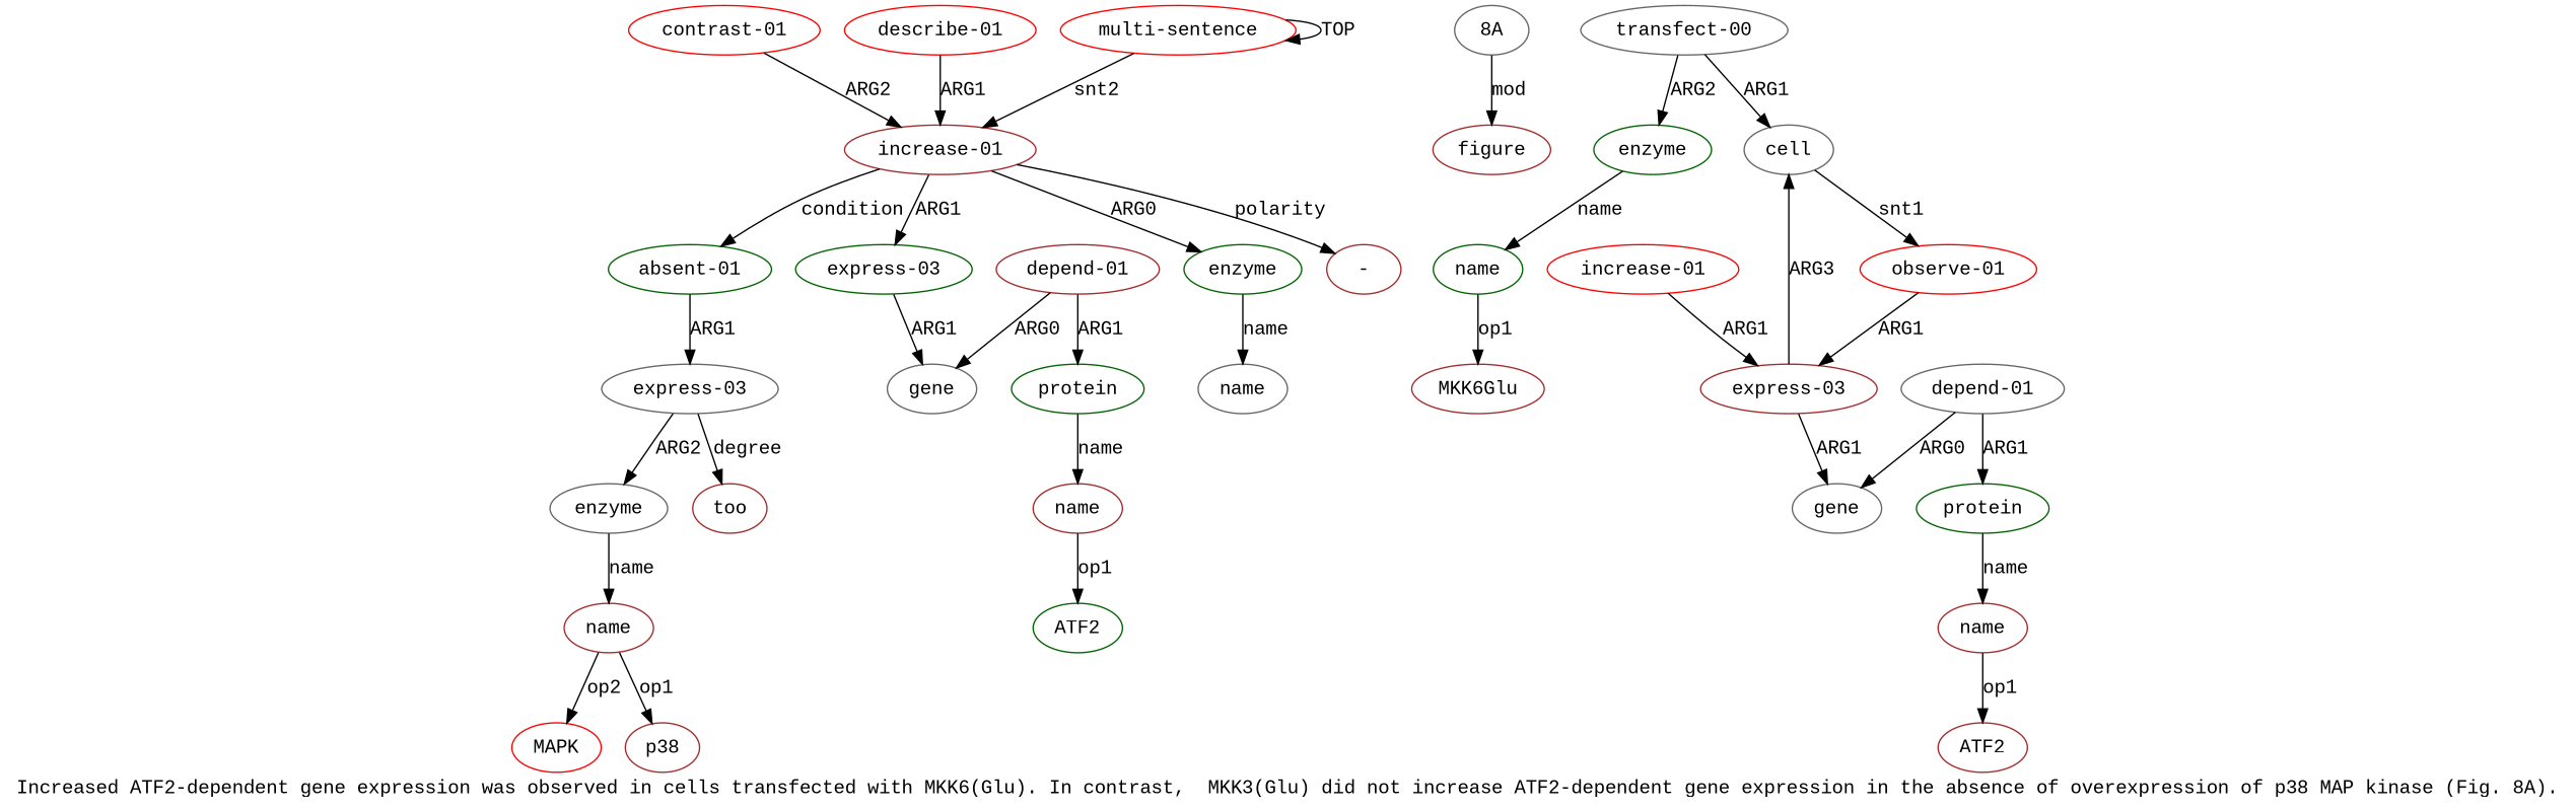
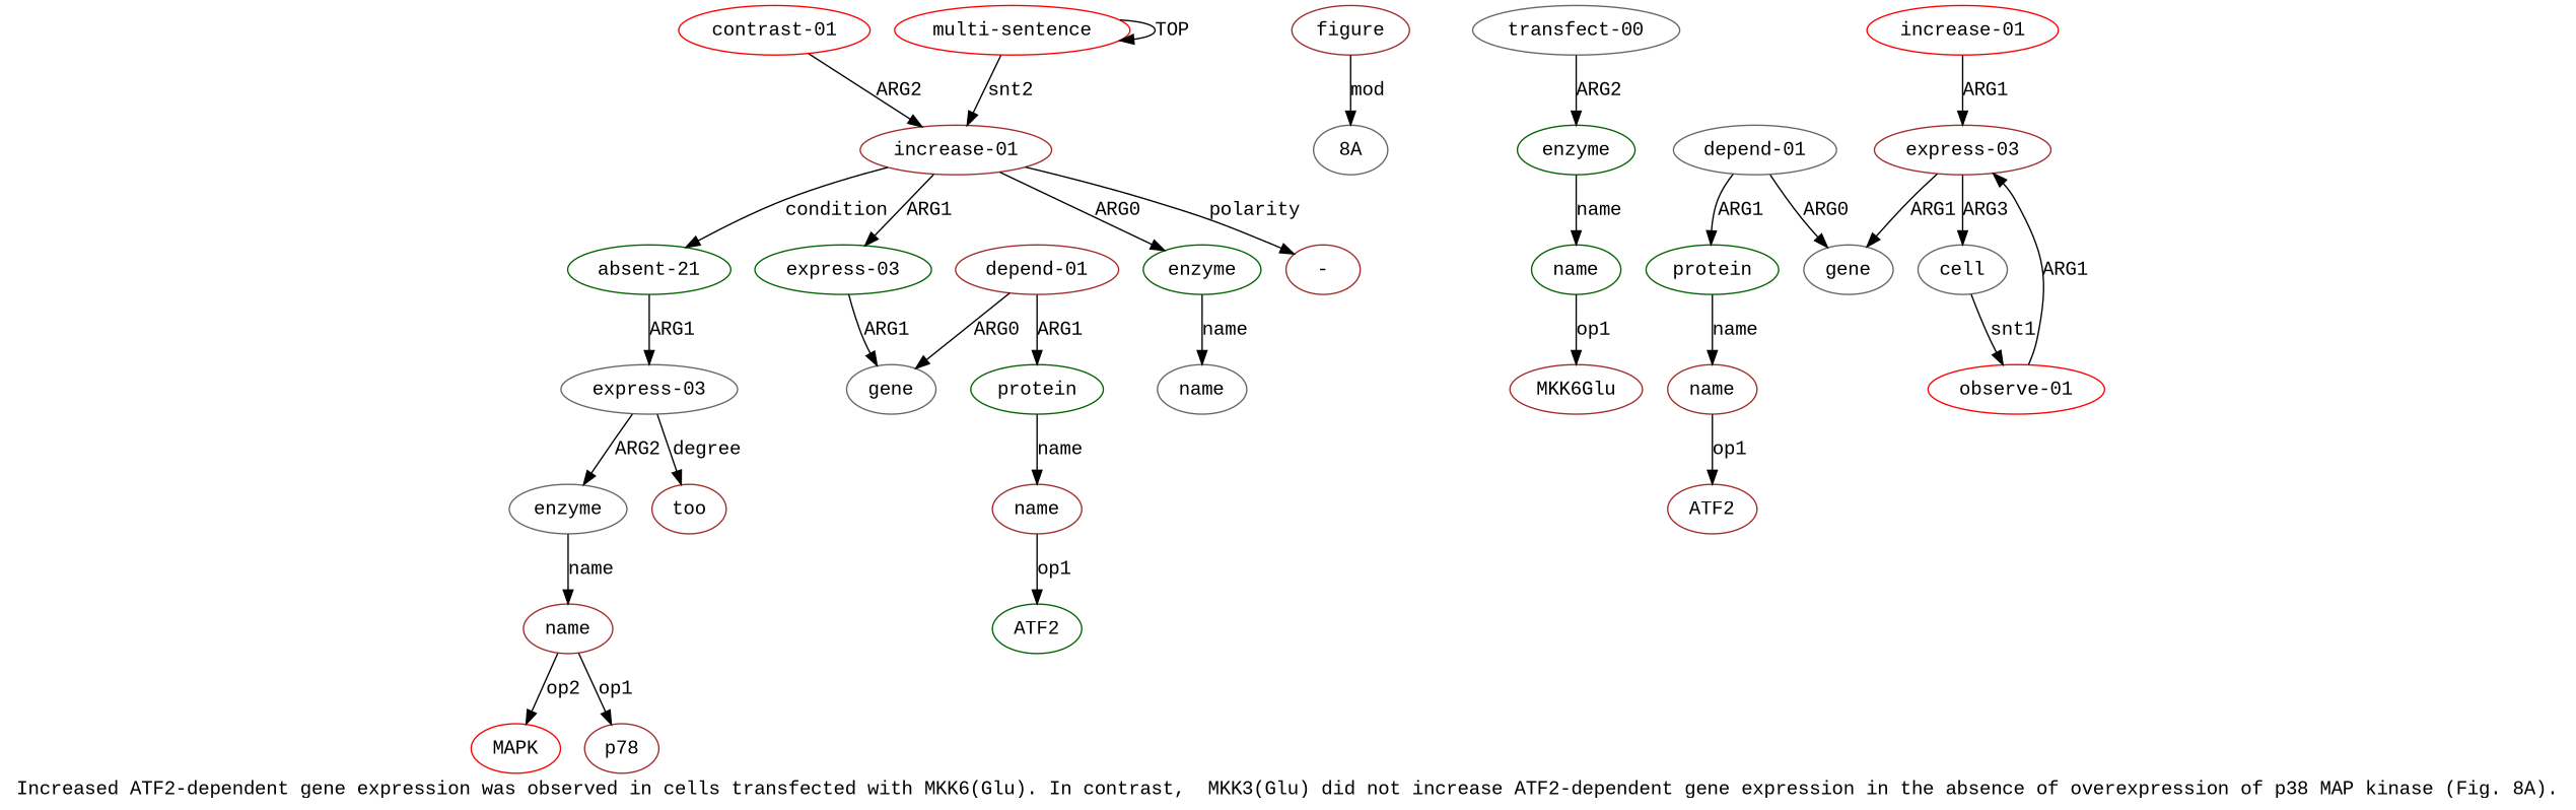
  digraph {
    fontname="Liberation Mono"
    label="Increased ATF2-dependent gene expression was observed in cells transfected with MKK6(Glu). In contrast,  MKK3(Glu) did not increase ATF2-dependent gene expression in the absence of overexpression of p38 MAP kinase (Fig. 8A)."
    node [color=brown fontname="Liberation Mono" gold_ind=-1 gold_label=name test_ind=-1 test_label=name]
    edge [color=black fontname="Liberation Mono" gold_label=ARG1 test_label=ARG1]
    n1 [color=red gold_ind=20 gold_label="contrast-01" label="contrast-01" test_ind=20 test_label="contrast-01"]
    n2 [gold_ind=12 gold_label="increase-01" label="increase-01" test_ind=12 test_label="increase-01"]
-   n3 [color=darkgreen gold_ind=21 gold_label="absent-01" label="absent-01" test_ind=21 test_label="absent-01"]
+   n3 [color=darkgreen gold_ind=21 gold_label="absent-01" label="absent-21" test_ind=21 test_label="absent-01"]
    n4 [color=darkgreen gold_ind=15 gold_label="express-03" label="express-03" test_ind=15 test_label="express-03"]
    n5 [color=darkgreen gold_ind=13 gold_label=enzyme label=enzyme test_ind=13 test_label=enzyme]
    n6 [gold_label="-" label="-" test_label="-"]
    n7 [color=gray40 gold_ind=22 gold_label="express-03" label="express-03" test_ind=22 test_label="express-03"]
    n8 [color=gray40 gold_ind=16 gold_label=gene label=gene test_ind=16 test_label=gene]
    n9 [color=gray40 gold_ind=14 label=name test_ind=14]
    n10 [color=gray40 gold_ind=23 gold_label=enzyme label=enzyme test_ind=23 test_label=enzyme]
    n11 [gold_ind=25 gold_label=too label=too test_ind=25 test_label=too]
    n12 [gold_ind=24 label=name test_ind=24]
    n13 [color=red gold_label=MAPK label=MAPK test_label=MAPK]
-   n14 [gold_label=p38 label=p38 test_label=p38]
-   n15 [color=red gold_ind=26 gold_label="describe-01" label="describe-01" test_ind=26 test_label="describe-01"]
+   n14 [gold_label=p38 label=p78 test_label=p38]
    n16 [gold_ind=27 gold_label=figure label=figure test_ind=27 test_label=figure]
    n17 [color=gray40 gold_label="8A" label="8A" test_label="8A"]
    n18 [gold_label=MKK6Glu label=MKK6Glu test_label=MKK6Glu]
    n19 [color=darkgreen gold_label=ATF2 label=ATF2 test_label=ATF2]
    n20 [gold_label=ATF2 label=ATF2 test_label=ATF2]
    n21 [gold_ind=17 gold_label="depend-01" label="depend-01" test_ind=17 test_label="depend-01"]
    n22 [color=darkgreen gold_ind=18 gold_label=protein label=protein test_ind=18 test_label=protein]
    n23 [gold_ind=19 label=name test_ind=19]
    n24 [color=red gold_ind=11 gold_label="increase-01" label="increase-01" test_ind=11 test_label="increase-01"]
    n25 [gold_ind=2 gold_label="express-03" label="express-03" test_ind=2 test_label="express-03"]
    n26 [color=gray40 gold_ind=3 gold_label=gene label=gene test_ind=3 test_label=gene]
    n27 [color=gray40 gold_ind=7 gold_label=cell label=cell test_ind=7 test_label=cell]
    n28 [color=red gold_ind=1 gold_label="observe-01" label="observe-01" test_ind=1 test_label="observe-01"]
    n29 [color=darkgreen gold_ind=10 label=name test_ind=10]
    n30 [color=red gold_ind=0 gold_label="multi-sentence" label="multi-sentence" test_ind=0 test_label="multi-sentence"]
    n31 [color=darkgreen gold_ind=5 gold_label=protein label=protein test_ind=5 test_label=protein]
    n32 [gold_ind=6 label=name test_ind=6]
    n33 [color=gray40 gold_ind=4 gold_label="depend-01" label="depend-01" test_ind=4 test_label="depend-01"]
    n34 [color=darkgreen gold_ind=9 gold_label=enzyme label=enzyme test_ind=9 test_label=enzyme]
    n35 [color=gray40 gold_ind=8 gold_label="transfect-00" label="transfect-00" test_ind=8 test_label="transfect-00"]
    n1 -> n2 [gold_label=ARG2 label=ARG2 test_label=ARG2]
    n2 -> n3 [gold_label=condition label=condition test_label=condition]
    n2 -> n4 [label=ARG1]
    n2 -> n5 [gold_label=ARG0 label=ARG0 test_label=ARG0]
    n2 -> n6 [gold_label=polarity label=polarity test_label=polarity]
    n3 -> n7 [label=ARG1]
    n4 -> n8 [label=ARG1]
    n5 -> n9 [gold_label=name label=name test_label=name]
    n7 -> n10 [gold_label=ARG2 label=ARG2 test_label=ARG2]
    n7 -> n11 [gold_label=degree label=degree test_label=degree]
    n10 -> n12 [gold_label=name label=name test_label=name]
    n12 -> n13 [gold_label=op2 label=op2 test_label=op2]
    n12 -> n14 [gold_label=op1 label=op1 test_label=op1]
-   n15 -> n2 [label=ARG1]
-   n17 -> n16 [gold_label=mod label=mod test_label=mod]
+   n16 -> n17 [gold_label=mod label=mod test_label=mod]
    n21 -> n8 [gold_label=ARG0 label=ARG0 test_label=ARG0]
    n21 -> n22 [label=ARG1]
    n22 -> n23 [gold_label=name label=name test_label=name]
    n23 -> n19 [gold_label=op1 label=op1 test_label=op1]
    n24 -> n25 [label=ARG1]
    n25 -> n26 [label=ARG1]
    n25 -> n27 [gold_label=ARG3 label=ARG3 test_label=ARG3]
    n27 -> n28 [gold_label=snt1 label=snt1 test_label=snt1]
    n28 -> n25 [label=ARG1]
    n29 -> n18 [gold_label=op1 label=op1 test_label=op1]
    n30 -> n2 [gold_label=snt2 label=snt2 test_label=snt2]
    n30 -> n30 [gold_label=TOP label=TOP test_label=TOP]
    n31 -> n32 [gold_label=name label=name test_label=name]
    n32 -> n20 [gold_label=op1 label=op1 test_label=op1]
    n33 -> n26 [gold_label=ARG0 label=ARG0 test_label=ARG0]
    n33 -> n31 [label=ARG1]
    n34 -> n29 [gold_label=name label=name test_label=name]
-   n35 -> n27 [label=ARG1]
    n35 -> n34 [gold_label=ARG2 label=ARG2 test_label=ARG2]
  }
